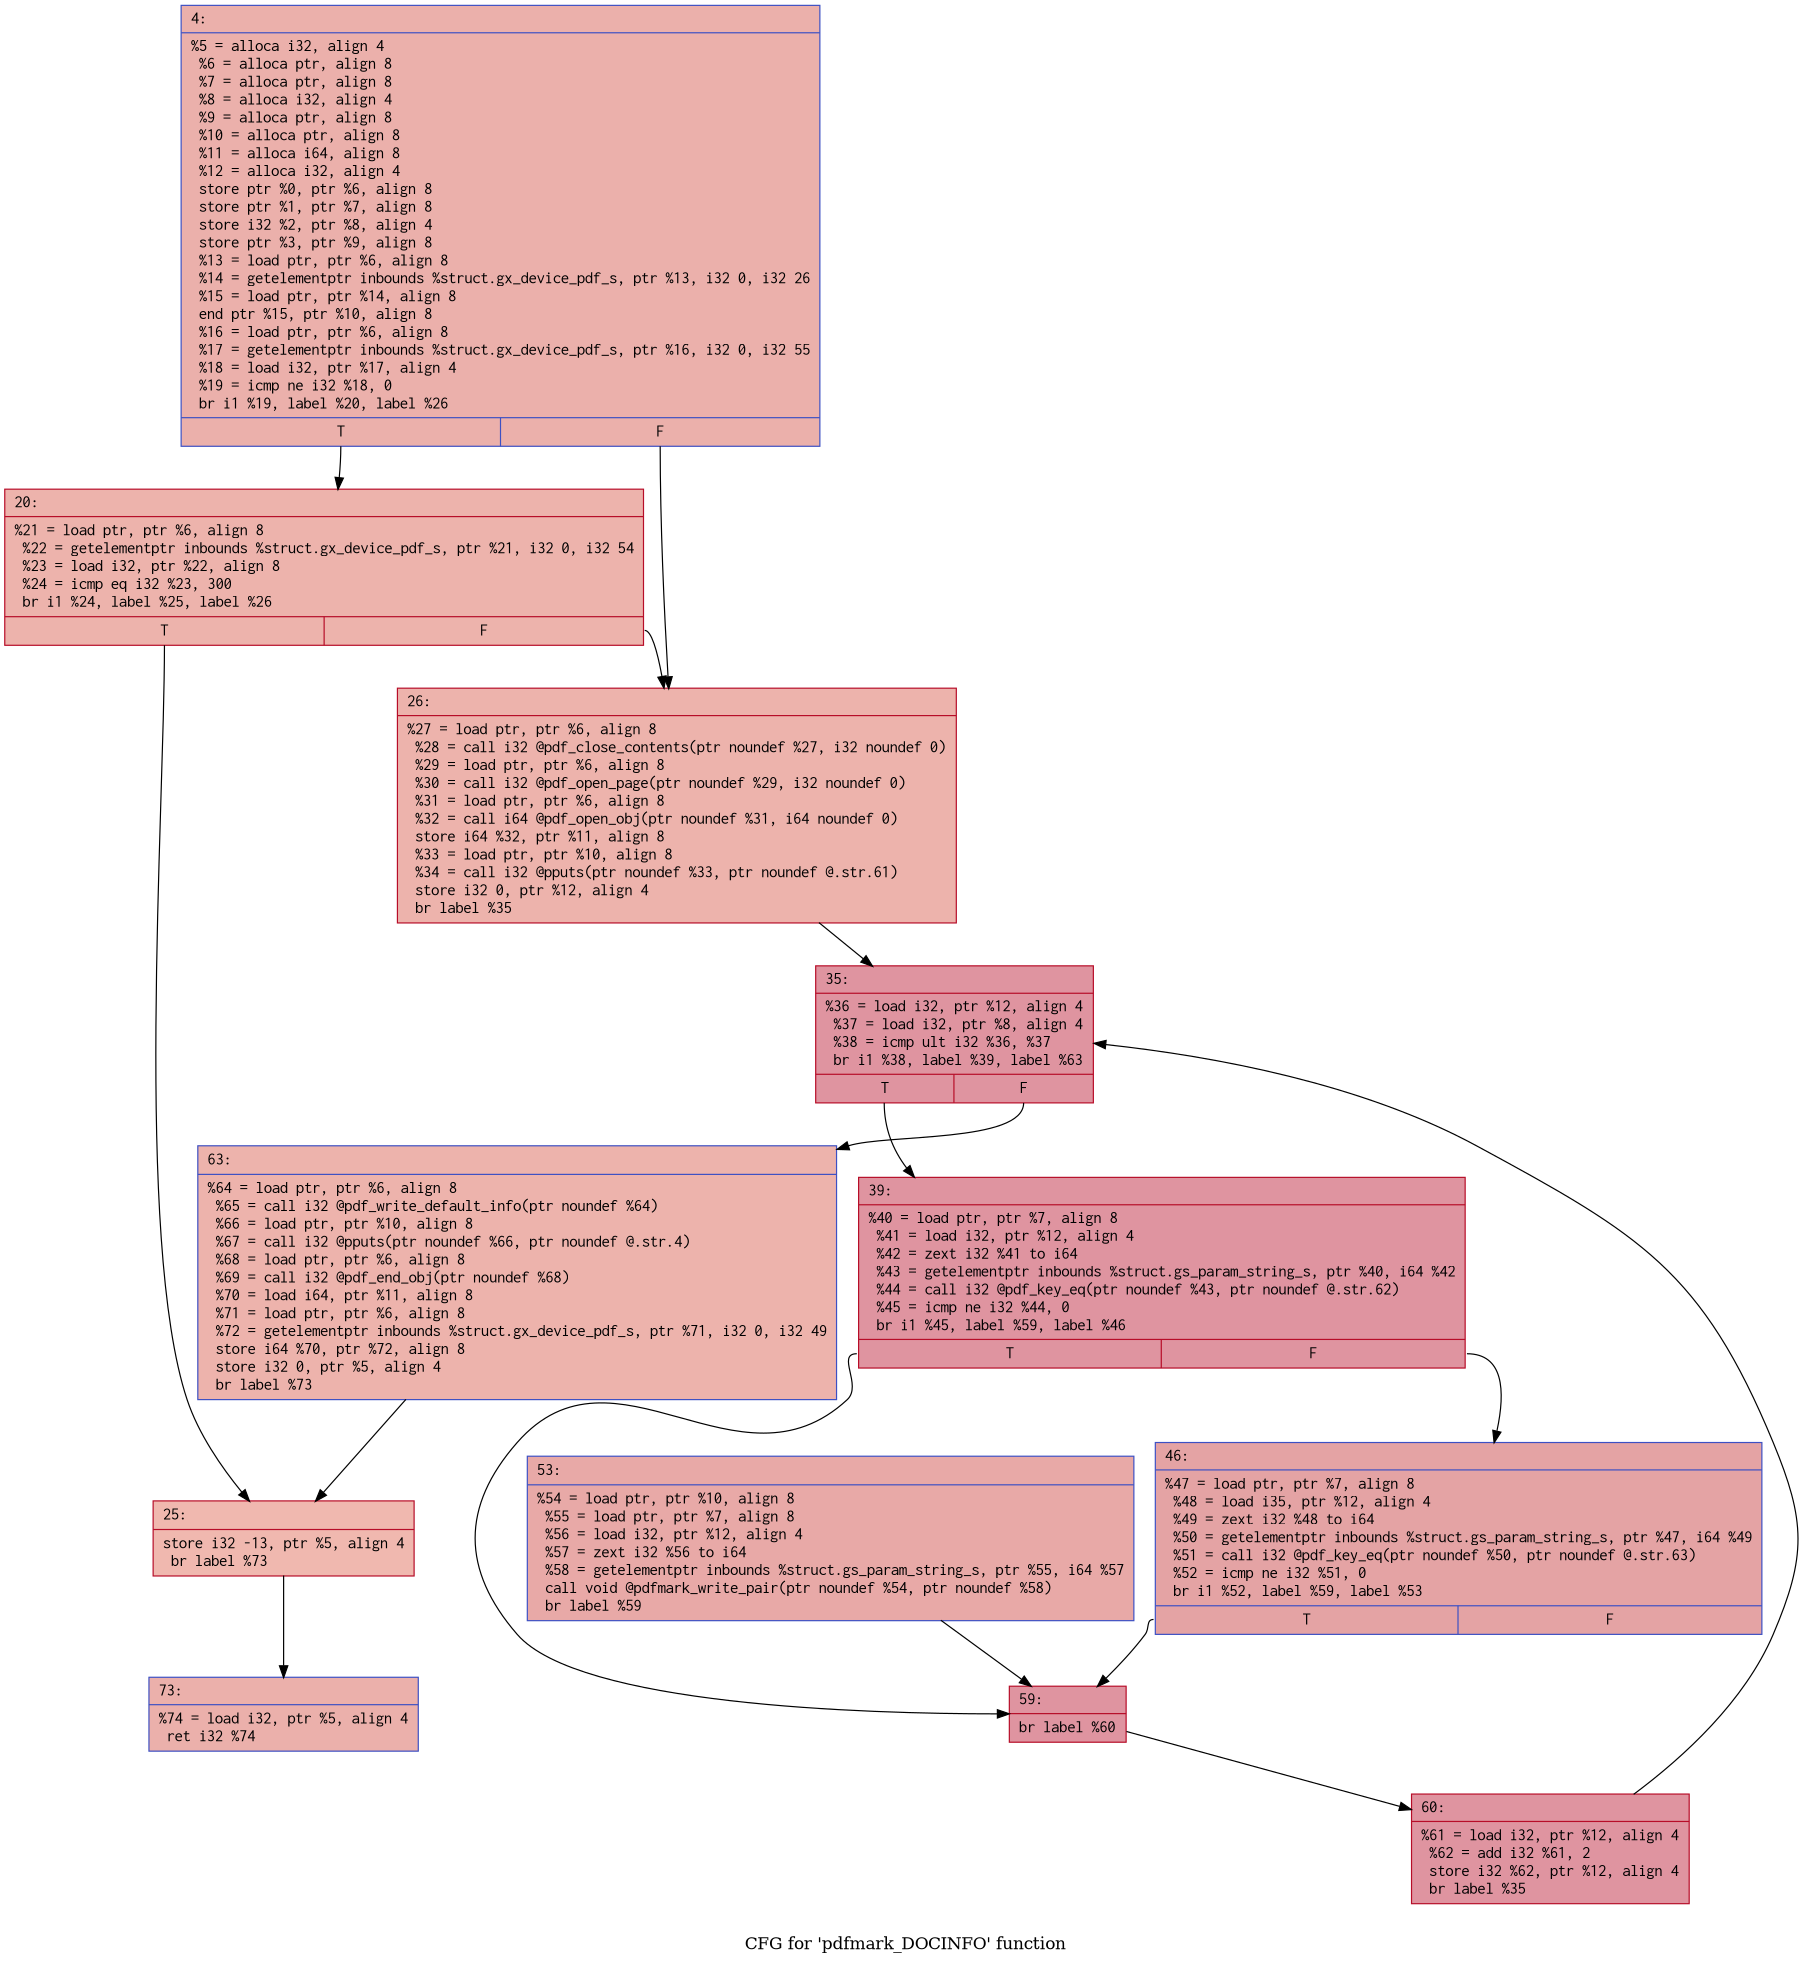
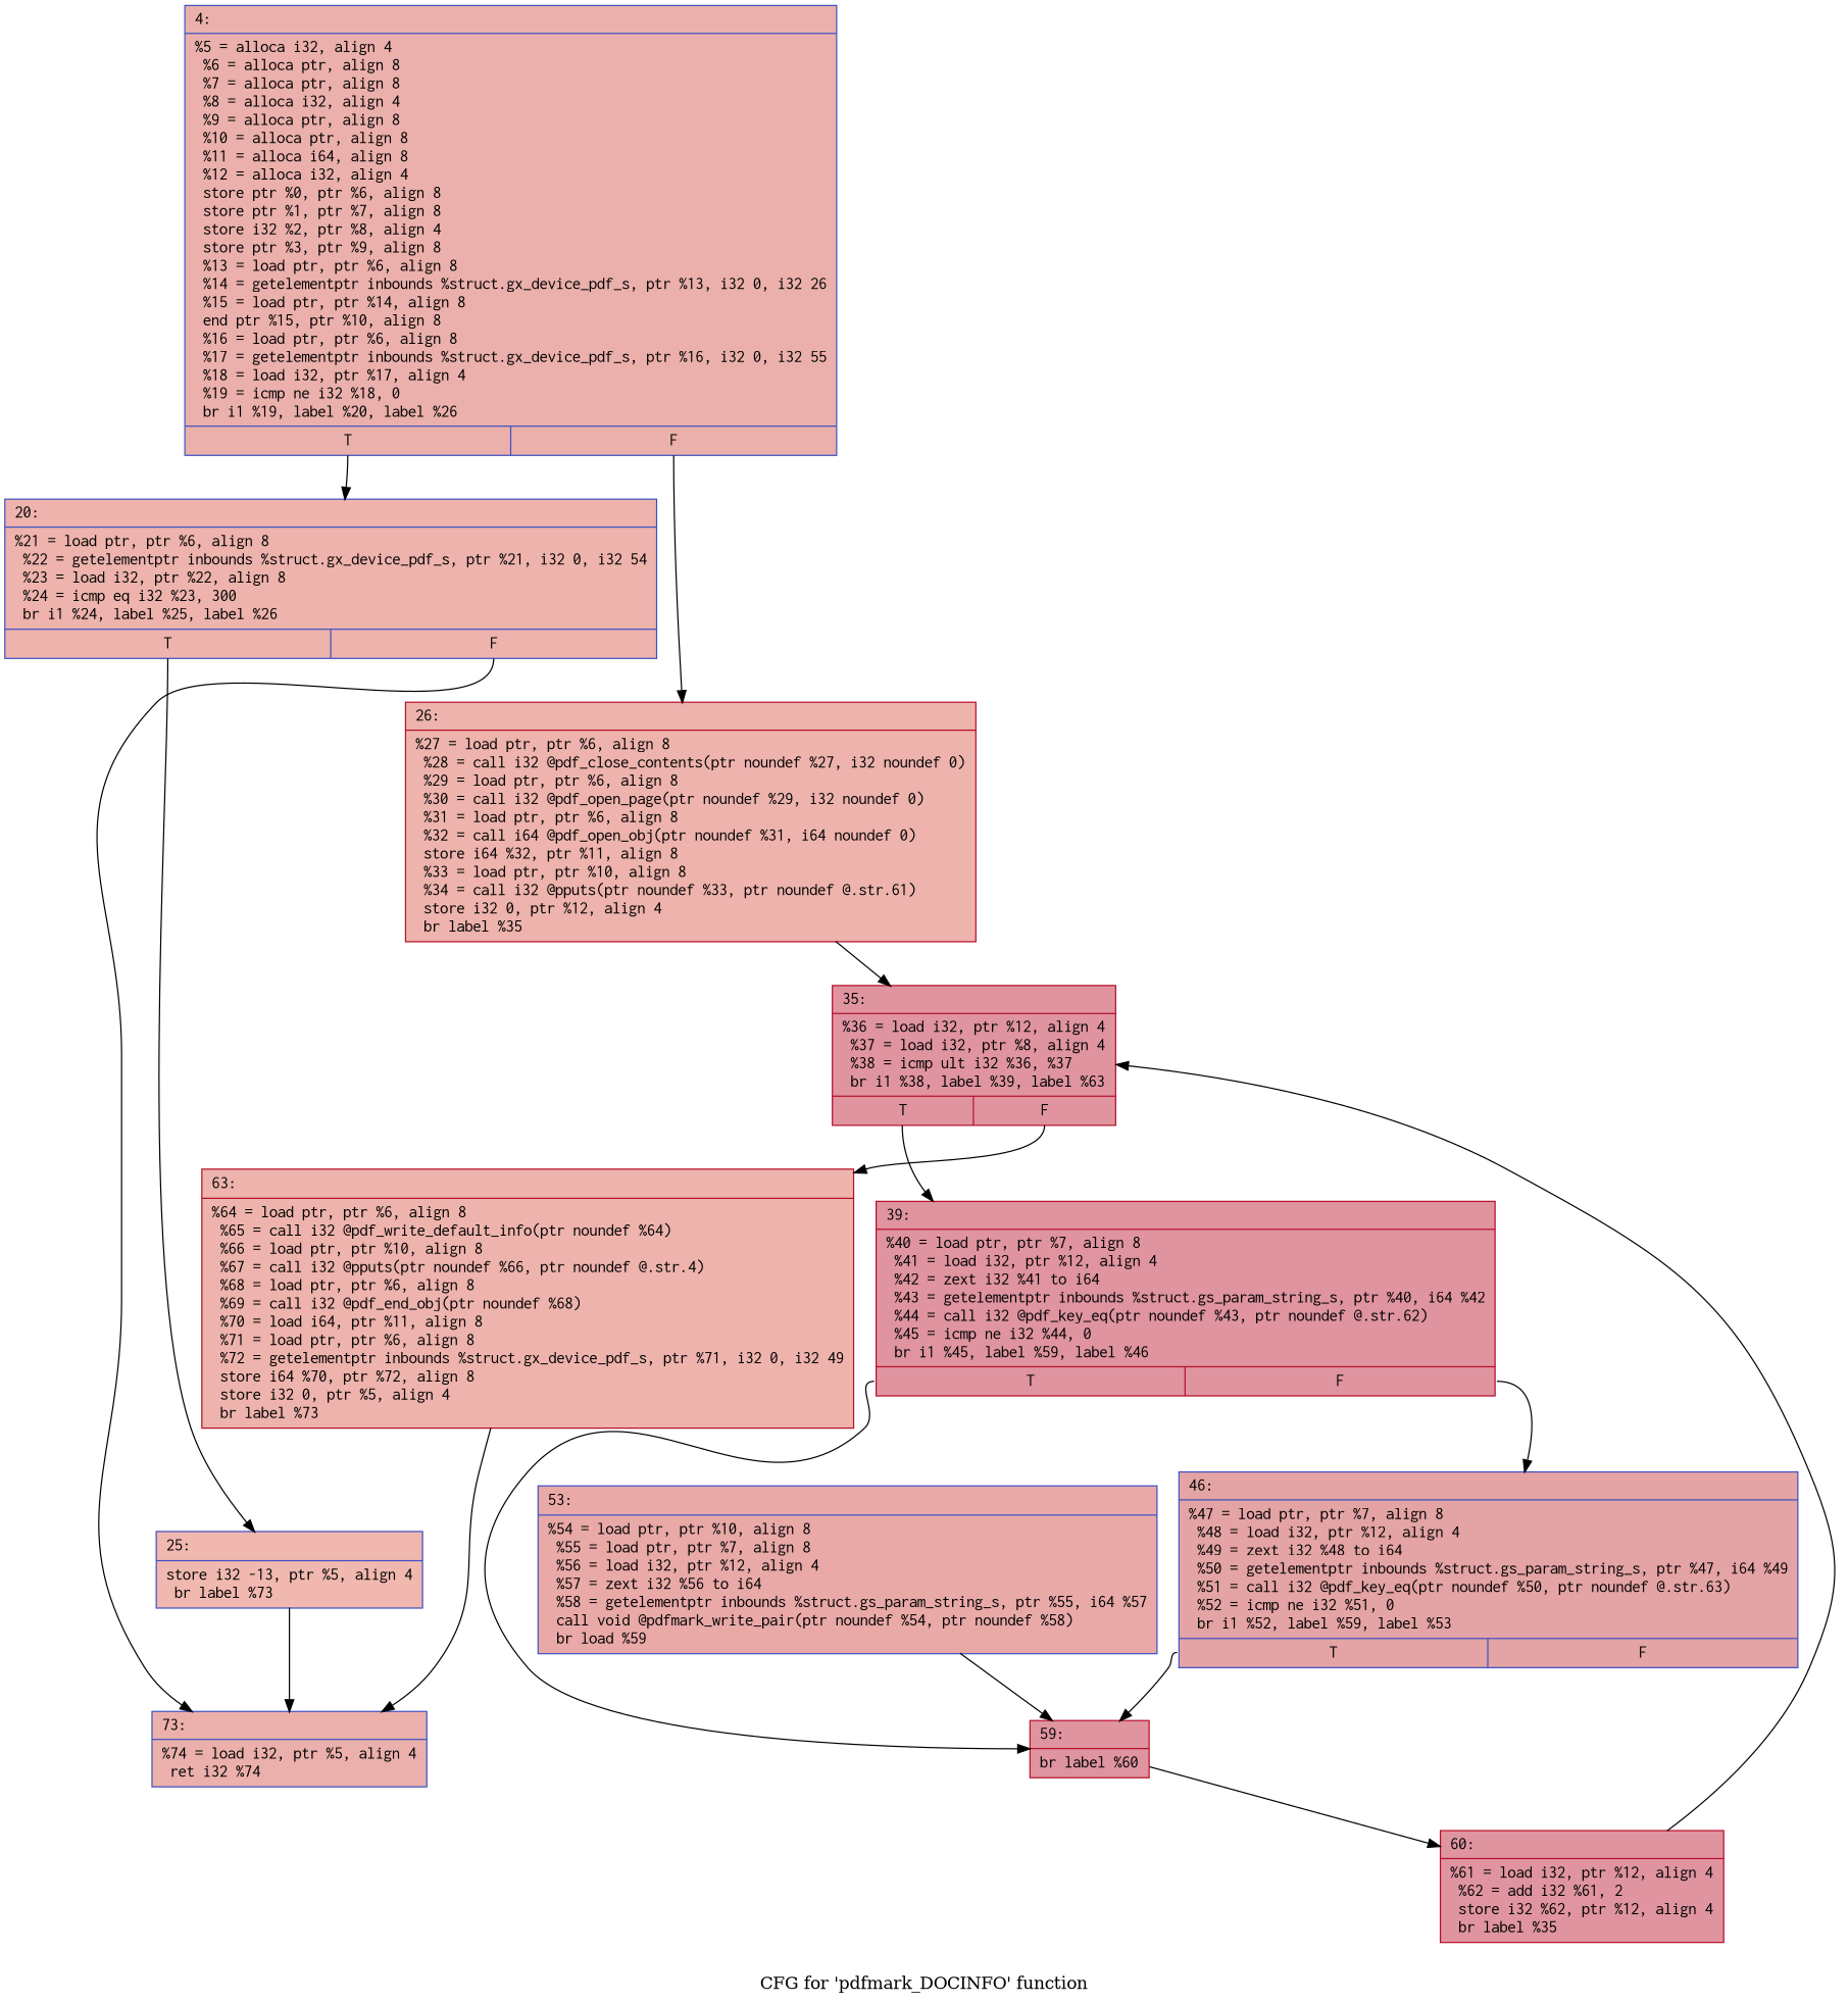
  digraph {
    label="CFG for 'pdfmark_DOCINFO' function"
    node [color="#3d50c3ff" fillcolor="#b70d2870" fontname=Courier shape=record style=filled]
    n1 [fillcolor="#d24b4070" label="{4:\l|  %5 = alloca i32, align 4\l  %6 = alloca ptr, align 8\l  %7 = alloca ptr, align 8\l  %8 = alloca i32, align 4\l  %9 = alloca ptr, align 8\l  %10 = alloca ptr, align 8\l  %11 = alloca i64, align 8\l  %12 = alloca i32, align 4\l  store ptr %0, ptr %6, align 8\l  store ptr %1, ptr %7, align 8\l  store i32 %2, ptr %8, align 4\l  store ptr %3, ptr %9, align 8\l  %13 = load ptr, ptr %6, align 8\l  %14 = getelementptr inbounds %struct.gx_device_pdf_s, ptr %13, i32 0, i32 26\l  %15 = load ptr, ptr %14, align 8\l  end ptr %15, ptr %10, align 8\l  %16 = load ptr, ptr %6, align 8\l  %17 = getelementptr inbounds %struct.gx_device_pdf_s, ptr %16, i32 0, i32 55\l  %18 = load i32, ptr %17, align 4\l  %19 = icmp ne i32 %18, 0\l  br i1 %19, label %20, label %26\l|{<s0>T|<s1>F}}"]
-   n2 [color="#b70d28ff" fillcolor="#d6524470" label="{20:\l|  %21 = load ptr, ptr %6, align 8\l  %22 = getelementptr inbounds %struct.gx_device_pdf_s, ptr %21, i32 0, i32 54\l  %23 = load i32, ptr %22, align 8\l  %24 = icmp eq i32 %23, 300\l  br i1 %24, label %25, label %26\l|{<s0>T|<s1>F}}"]
+   n2 [fillcolor="#d6524470" label="{20:\l|  %21 = load ptr, ptr %6, align 8\l  %22 = getelementptr inbounds %struct.gx_device_pdf_s, ptr %21, i32 0, i32 54\l  %23 = load i32, ptr %22, align 8\l  %24 = icmp eq i32 %23, 300\l  br i1 %24, label %25, label %26\l|{<s0>T|<s1>F}}"]
    n3 [color="#b70d28ff" fillcolor="#d6524470" label="{26:\l|  %27 = load ptr, ptr %6, align 8\l  %28 = call i32 @pdf_close_contents(ptr noundef %27, i32 noundef 0)\l  %29 = load ptr, ptr %6, align 8\l  %30 = call i32 @pdf_open_page(ptr noundef %29, i32 noundef 0)\l  %31 = load ptr, ptr %6, align 8\l  %32 = call i64 @pdf_open_obj(ptr noundef %31, i64 noundef 0)\l  store i64 %32, ptr %11, align 8\l  %33 = load ptr, ptr %10, align 8\l  %34 = call i32 @pputs(ptr noundef %33, ptr noundef @.str.61)\l  store i32 0, ptr %12, align 4\l  br label %35\l}"]
-   n4 [color="#b70d28ff" fillcolor="#dc5d4a70" label="{25:\l|  store i32 -13, ptr %5, align 4\l  br label %73\l}"]
+   n4 [fillcolor="#dc5d4a70" label="{25:\l|  store i32 -13, ptr %5, align 4\l  br label %73\l}"]
    n5 [color="#b70d28ff" label="{35:\l|  %36 = load i32, ptr %12, align 4\l  %37 = load i32, ptr %8, align 4\l  %38 = icmp ult i32 %36, %37\l  br i1 %38, label %39, label %63\l|{<s0>T|<s1>F}}"]
    n6 [fillcolor="#d24b4070" label="{73:\l|  %74 = load i32, ptr %5, align 4\l  ret i32 %74\l}"]
    n7 [color="#b70d28ff" label="{39:\l|  %40 = load ptr, ptr %7, align 8\l  %41 = load i32, ptr %12, align 4\l  %42 = zext i32 %41 to i64\l  %43 = getelementptr inbounds %struct.gs_param_string_s, ptr %40, i64 %42\l  %44 = call i32 @pdf_key_eq(ptr noundef %43, ptr noundef @.str.62)\l  %45 = icmp ne i32 %44, 0\l  br i1 %45, label %59, label %46\l|{<s0>T|<s1>F}}"]
-   n8 [fillcolor="#d6524470" label="{63:\l|  %64 = load ptr, ptr %6, align 8\l  %65 = call i32 @pdf_write_default_info(ptr noundef %64)\l  %66 = load ptr, ptr %10, align 8\l  %67 = call i32 @pputs(ptr noundef %66, ptr noundef @.str.4)\l  %68 = load ptr, ptr %6, align 8\l  %69 = call i32 @pdf_end_obj(ptr noundef %68)\l  %70 = load i64, ptr %11, align 8\l  %71 = load ptr, ptr %6, align 8\l  %72 = getelementptr inbounds %struct.gx_device_pdf_s, ptr %71, i32 0, i32 49\l  store i64 %70, ptr %72, align 8\l  store i32 0, ptr %5, align 4\l  br label %73\l}"]
+   n8 [color="#b70d28ff" fillcolor="#d6524470" label="{63:\l|  %64 = load ptr, ptr %6, align 8\l  %65 = call i32 @pdf_write_default_info(ptr noundef %64)\l  %66 = load ptr, ptr %10, align 8\l  %67 = call i32 @pputs(ptr noundef %66, ptr noundef @.str.4)\l  %68 = load ptr, ptr %6, align 8\l  %69 = call i32 @pdf_end_obj(ptr noundef %68)\l  %70 = load i64, ptr %11, align 8\l  %71 = load ptr, ptr %6, align 8\l  %72 = getelementptr inbounds %struct.gx_device_pdf_s, ptr %71, i32 0, i32 49\l  store i64 %70, ptr %72, align 8\l  store i32 0, ptr %5, align 4\l  br label %73\l}"]
    n9 [color="#b70d28ff" label="{59:\l|  br label %60\l}"]
-   n10 [fillcolor="#c32e3170" label="{46:\l|  %47 = load ptr, ptr %7, align 8\l  %48 = load i35, ptr %12, align 4\l  %49 = zext i32 %48 to i64\l  %50 = getelementptr inbounds %struct.gs_param_string_s, ptr %47, i64 %49\l  %51 = call i32 @pdf_key_eq(ptr noundef %50, ptr noundef @.str.63)\l  %52 = icmp ne i32 %51, 0\l  br i1 %52, label %59, label %53\l|{<s0>T|<s1>F}}"]
+   n10 [fillcolor="#c32e3170" label="{46:\l|  %47 = load ptr, ptr %7, align 8\l  %48 = load i32, ptr %12, align 4\l  %49 = zext i32 %48 to i64\l  %50 = getelementptr inbounds %struct.gs_param_string_s, ptr %47, i64 %49\l  %51 = call i32 @pdf_key_eq(ptr noundef %50, ptr noundef @.str.63)\l  %52 = icmp ne i32 %51, 0\l  br i1 %52, label %59, label %53\l|{<s0>T|<s1>F}}"]
    n11 [color="#b70d28ff" label="{60:\l|  %61 = load i32, ptr %12, align 4\l  %62 = add i32 %61, 2\l  store i32 %62, ptr %12, align 4\l  br label %35\l}"]
-   n12 [fillcolor="#ca3b3770" label="{53:\l|  %54 = load ptr, ptr %10, align 8\l  %55 = load ptr, ptr %7, align 8\l  %56 = load i32, ptr %12, align 4\l  %57 = zext i32 %56 to i64\l  %58 = getelementptr inbounds %struct.gs_param_string_s, ptr %55, i64 %57\l  call void @pdfmark_write_pair(ptr noundef %54, ptr noundef %58)\l  br label %59\l}"]
+   n12 [fillcolor="#ca3b3770" label="{53:\l|  %54 = load ptr, ptr %10, align 8\l  %55 = load ptr, ptr %7, align 8\l  %56 = load i32, ptr %12, align 4\l  %57 = zext i32 %56 to i64\l  %58 = getelementptr inbounds %struct.gs_param_string_s, ptr %55, i64 %57\l  call void @pdfmark_write_pair(ptr noundef %54, ptr noundef %58)\l  br load %59\l}"]
    n1 -> n2 [tailport=s0]
    n1 -> n3 [tailport=s1]
-   n2 -> n3 [tailport=s1]
+   n2 -> n6 [tailport=s1]
    n2 -> n4 [tailport=s0]
    n3 -> n5
    n4 -> n6
    n5 -> n7 [tailport=s0]
    n5 -> n8 [tailport=s1]
    n7 -> n9 [tailport=s0]
    n7 -> n10 [tailport=s1]
-   n8 -> n4
+   n8 -> n6
    n9 -> n11
    n10 -> n9 [tailport=s0]
    n11 -> n5
    n12 -> n9
  }
